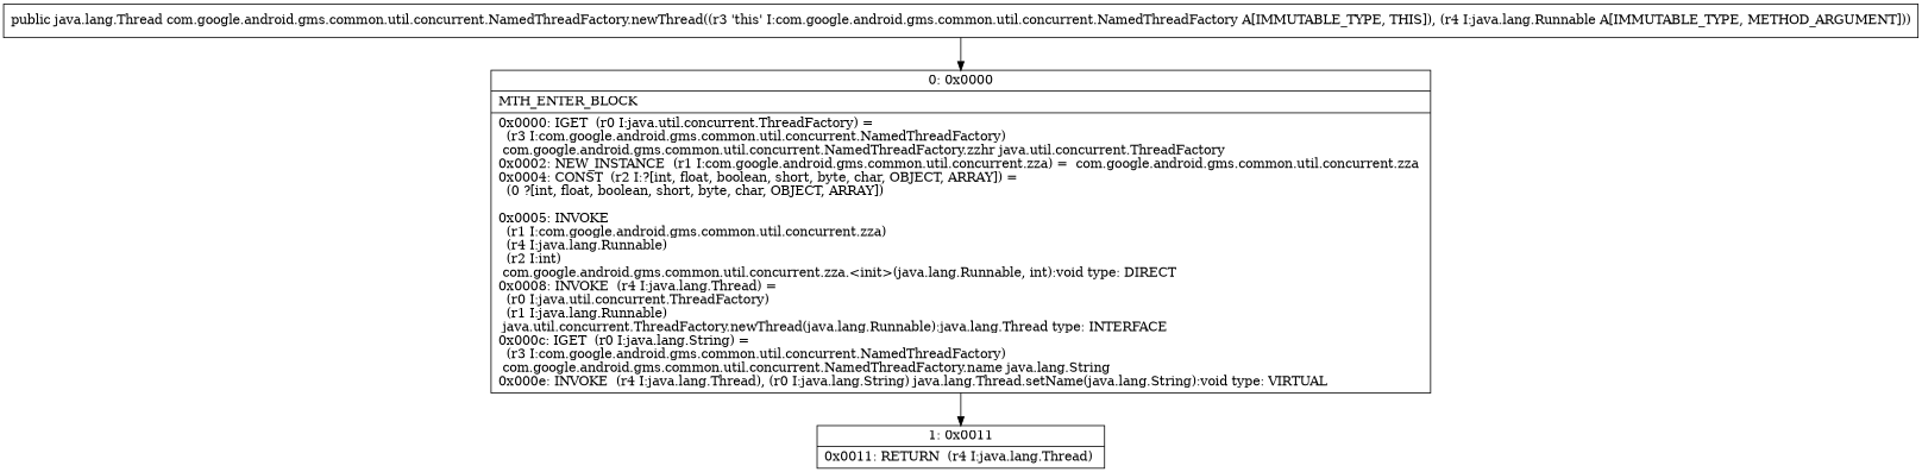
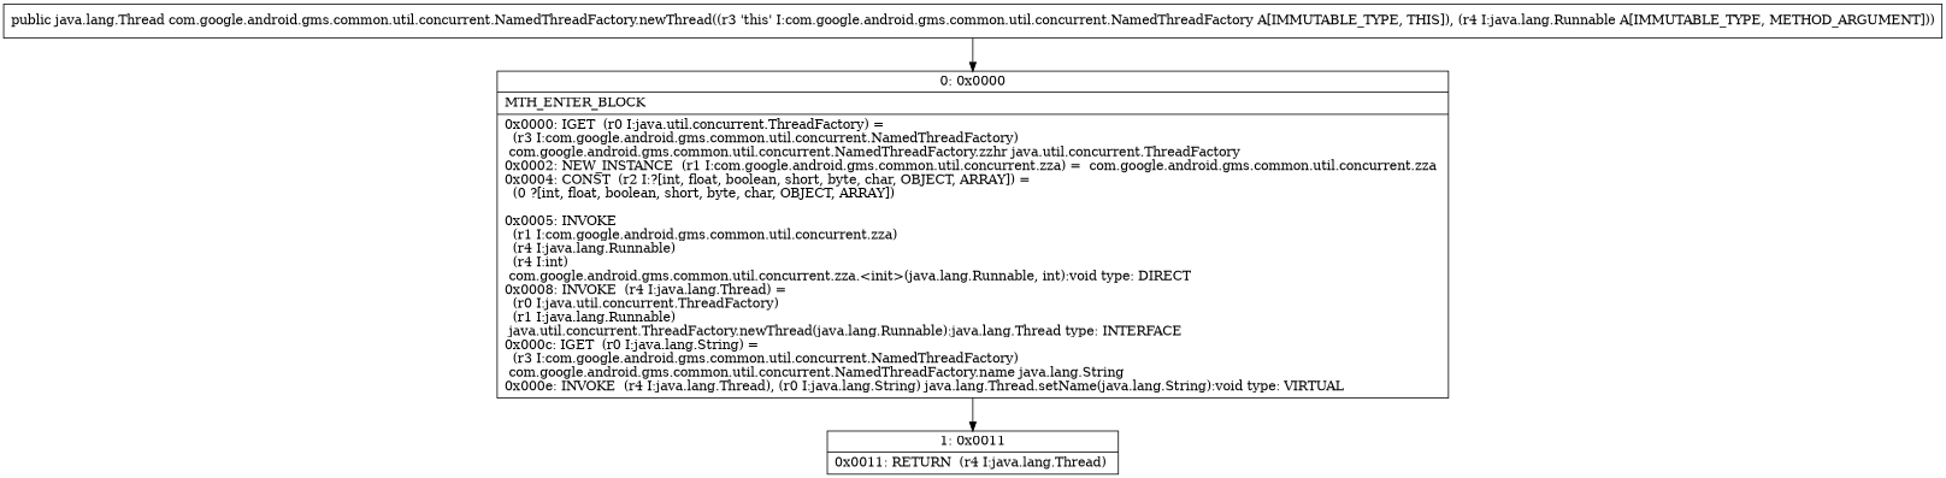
  digraph {
    node [shape=record]
-   n1 [label="{0\:\ 0x0000|MTH_ENTER_BLOCK\l|0x0000: IGET  (r0 I:java.util.concurrent.ThreadFactory) = \l  (r3 I:com.google.android.gms.common.util.concurrent.NamedThreadFactory)\l com.google.android.gms.common.util.concurrent.NamedThreadFactory.zzhr java.util.concurrent.ThreadFactory \l0x0002: NEW_INSTANCE  (r1 I:com.google.android.gms.common.util.concurrent.zza) =  com.google.android.gms.common.util.concurrent.zza \l0x0004: CONST  (r2 I:?[int, float, boolean, short, byte, char, OBJECT, ARRAY]) = \l  (0 ?[int, float, boolean, short, byte, char, OBJECT, ARRAY])\l \l0x0005: INVOKE  \l  (r1 I:com.google.android.gms.common.util.concurrent.zza)\l  (r4 I:java.lang.Runnable)\l  (r2 I:int)\l com.google.android.gms.common.util.concurrent.zza.\<init\>(java.lang.Runnable, int):void type: DIRECT \l0x0008: INVOKE  (r4 I:java.lang.Thread) = \l  (r0 I:java.util.concurrent.ThreadFactory)\l  (r1 I:java.lang.Runnable)\l java.util.concurrent.ThreadFactory.newThread(java.lang.Runnable):java.lang.Thread type: INTERFACE \l0x000c: IGET  (r0 I:java.lang.String) = \l  (r3 I:com.google.android.gms.common.util.concurrent.NamedThreadFactory)\l com.google.android.gms.common.util.concurrent.NamedThreadFactory.name java.lang.String \l0x000e: INVOKE  (r4 I:java.lang.Thread), (r0 I:java.lang.String) java.lang.Thread.setName(java.lang.String):void type: VIRTUAL \l}"]
+   n1 [label="{0\:\ 0x0000|MTH_ENTER_BLOCK\l|0x0000: IGET  (r0 I:java.util.concurrent.ThreadFactory) = \l  (r3 I:com.google.android.gms.common.util.concurrent.NamedThreadFactory)\l com.google.android.gms.common.util.concurrent.NamedThreadFactory.zzhr java.util.concurrent.ThreadFactory \l0x0002: NEW_INSTANCE  (r1 I:com.google.android.gms.common.util.concurrent.zza) =  com.google.android.gms.common.util.concurrent.zza \l0x0004: CONST  (r2 I:?[int, float, boolean, short, byte, char, OBJECT, ARRAY]) = \l  (0 ?[int, float, boolean, short, byte, char, OBJECT, ARRAY])\l \l0x0005: INVOKE  \l  (r1 I:com.google.android.gms.common.util.concurrent.zza)\l  (r4 I:java.lang.Runnable)\l  (r4 I:int)\l com.google.android.gms.common.util.concurrent.zza.\<init\>(java.lang.Runnable, int):void type: DIRECT \l0x0008: INVOKE  (r4 I:java.lang.Thread) = \l  (r0 I:java.util.concurrent.ThreadFactory)\l  (r1 I:java.lang.Runnable)\l java.util.concurrent.ThreadFactory.newThread(java.lang.Runnable):java.lang.Thread type: INTERFACE \l0x000c: IGET  (r0 I:java.lang.String) = \l  (r3 I:com.google.android.gms.common.util.concurrent.NamedThreadFactory)\l com.google.android.gms.common.util.concurrent.NamedThreadFactory.name java.lang.String \l0x000e: INVOKE  (r4 I:java.lang.Thread), (r0 I:java.lang.String) java.lang.Thread.setName(java.lang.String):void type: VIRTUAL \l}"]
    n2 [label="{1\:\ 0x0011|0x0011: RETURN  (r4 I:java.lang.Thread) \l}"]
    n3 [label="{public java.lang.Thread com.google.android.gms.common.util.concurrent.NamedThreadFactory.newThread((r3 'this' I:com.google.android.gms.common.util.concurrent.NamedThreadFactory A[IMMUTABLE_TYPE, THIS]), (r4 I:java.lang.Runnable A[IMMUTABLE_TYPE, METHOD_ARGUMENT])) }"]
    n1 -> n2
    n3 -> n1
  }
